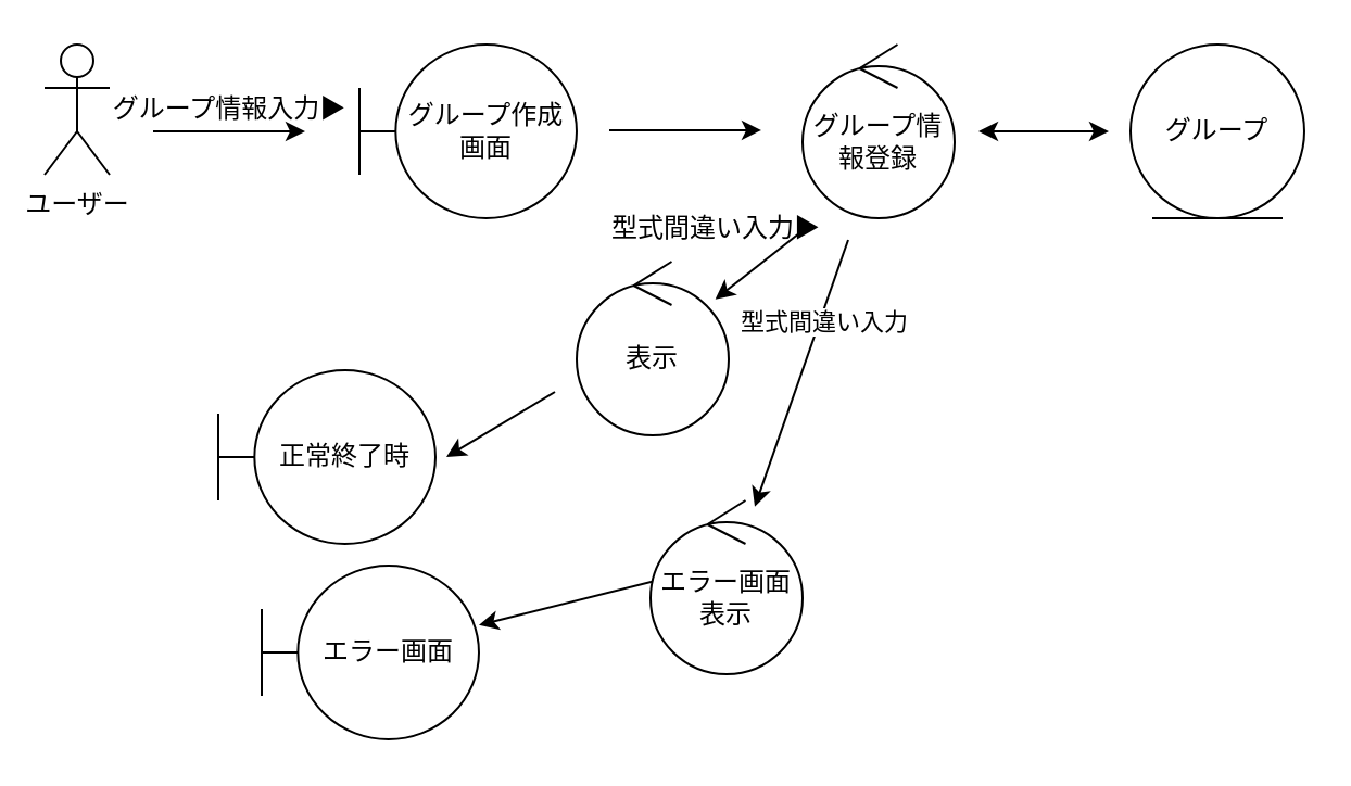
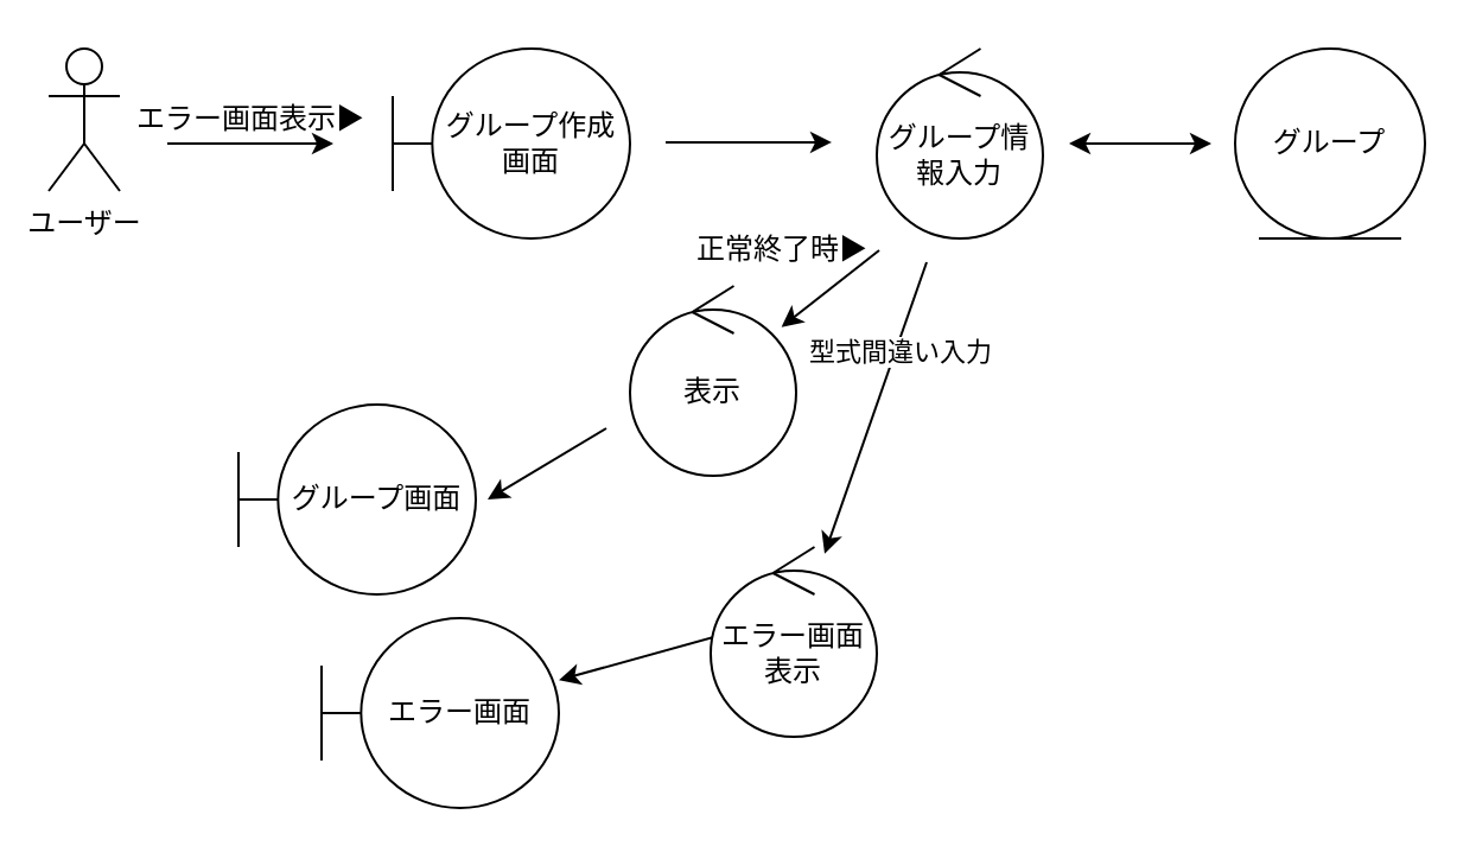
  <mxCell id="0" />
  <mxCell id="1" parent="0" />
  <mxCell id="2" value="ユーザー" style="shape=umlActor;verticalLabelPosition=bottom;verticalAlign=top;html=1;outlineConnect=0;" parent="1" vertex="1"><mxGeometry x="20" y="20" width="30" height="60" as="geometry" /></mxCell>
  <mxCell id="3" value="グループ作成画面" style="shape=umlBoundary;whiteSpace=wrap;html=1;" parent="1" vertex="1"><mxGeometry x="165" y="20" width="100" height="80" as="geometry" /></mxCell>
  <mxCell id="4" value="" style="endArrow=classic;html=1;" parent="1" edge="1"><mxGeometry width="50" height="50" relative="1" as="geometry"><mxPoint x="70" y="60" as="sourcePoint" /><mxPoint x="140" y="60" as="targetPoint" /></mxGeometry></mxCell>
  <mxCell id="5" value="" style="endArrow=classic;html=1;" parent="1" edge="1"><mxGeometry width="50" height="50" relative="1" as="geometry"><mxPoint x="280" y="59.47" as="sourcePoint" /><mxPoint x="350" y="59.47" as="targetPoint" /></mxGeometry></mxCell>
- <mxCell id="6" value="正常終了時" style="shape=umlBoundary;whiteSpace=wrap;html=1;" parent="1" vertex="1"><mxGeometry x="100" y="170" width="100" height="80" as="geometry" /></mxCell>
- <mxCell id="7" value="エラー画面" style="shape=umlBoundary;whiteSpace=wrap;html=1;" parent="1" vertex="1"><mxGeometry x="120" y="260" width="100" height="80" as="geometry" /></mxCell>
+ <mxCell id="6" value="グループ画面" style="shape=umlBoundary;whiteSpace=wrap;html=1;" parent="1" vertex="1"><mxGeometry x="100" y="170" width="100" height="80" as="geometry" /></mxCell>
+ <mxCell id="7" value="エラー画面" style="shape=umlBoundary;whiteSpace=wrap;html=1;" parent="1" vertex="1"><mxGeometry x="135" y="260" width="100" height="80" as="geometry" /></mxCell>
  <mxCell id="8" value="" style="endArrow=classic;html=1;" parent="1" target="16" edge="1"><mxGeometry width="50" height="50" relative="1" as="geometry"><mxPoint x="370" y="105" as="sourcePoint" /><mxPoint x="402" y="145" as="targetPoint" /></mxGeometry></mxCell>
  <mxCell id="9" value="" style="endArrow=classic;html=1;" parent="1" target="17" edge="1"><mxGeometry width="50" height="50" relative="1" as="geometry"><mxPoint x="390" y="110" as="sourcePoint" /><mxPoint x="360" y="190" as="targetPoint" /></mxGeometry></mxCell>
  <mxCell id="10" value="型式間違い入力" style="edgeLabel;html=1;align=center;verticalAlign=middle;resizable=0;points=[];" parent="9" vertex="1" connectable="0"><mxGeometry x="-0.406" y="1" relative="1" as="geometry"><mxPoint as="offset" /></mxGeometry></mxCell>
  <mxCell id="11" value="" style="endArrow=classic;html=1;" parent="1" edge="1"><mxGeometry width="50" height="50" relative="1" as="geometry"><mxPoint x="255" y="180" as="sourcePoint" /><mxPoint x="205" y="210" as="targetPoint" /></mxGeometry></mxCell>
- <mxCell id="12" value="グループ情報登録" style="ellipse;shape=umlControl;whiteSpace=wrap;html=1;" parent="1" vertex="1"><mxGeometry x="369" y="20" width="70" height="80" as="geometry" /></mxCell>
- <mxCell id="13" value="グループ情報入力▶" style="text;html=1;align=center;verticalAlign=middle;resizable=0;points=[];autosize=1;strokeColor=none;fillColor=none;" parent="1" vertex="1"><mxGeometry x="40" y="35" width="130" height="30" as="geometry" /></mxCell>
+ <mxCell id="12" value="グループ情報入力" style="ellipse;shape=umlControl;whiteSpace=wrap;html=1;" parent="1" vertex="1"><mxGeometry x="369" y="20" width="70" height="80" as="geometry" /></mxCell>
+ <mxCell id="13" value="エラー画面表示▶" style="text;html=1;align=center;verticalAlign=middle;resizable=0;points=[];autosize=1;strokeColor=none;fillColor=none;" parent="1" vertex="1"><mxGeometry x="40" y="35" width="130" height="30" as="geometry" /></mxCell>
  <mxCell id="14" value="" style="endArrow=classic;html=1;" parent="1" target="7" edge="1"><mxGeometry width="50" height="50" relative="1" as="geometry"><mxPoint x="329" y="260" as="sourcePoint" /><mxPoint x="369" y="268.95" as="targetPoint" /></mxGeometry></mxCell>
  <mxCell id="15" value="グループ" style="ellipse;shape=umlEntity;whiteSpace=wrap;html=1;" parent="1" vertex="1"><mxGeometry x="520" y="20" width="80" height="80" as="geometry" /></mxCell>
  <mxCell id="16" value="表示" style="ellipse;shape=umlControl;whiteSpace=wrap;html=1;" parent="1" vertex="1"><mxGeometry x="265" y="120" width="70" height="80" as="geometry" /></mxCell>
  <mxCell id="17" value="エラー画面表示" style="ellipse;shape=umlControl;whiteSpace=wrap;html=1;" parent="1" vertex="1"><mxGeometry x="299" y="230" width="70" height="80" as="geometry" /></mxCell>
- <mxCell id="18" value="型式間違い入力▶" style="text;html=1;align=center;verticalAlign=middle;resizable=0;points=[];autosize=1;strokeColor=none;fillColor=none;" parent="1" vertex="1"><mxGeometry x="279" y="90" width="100" height="30" as="geometry" /></mxCell>
+ <mxCell id="18" value="正常終了時▶" style="text;html=1;align=center;verticalAlign=middle;resizable=0;points=[];autosize=1;strokeColor=none;fillColor=none;" parent="1" vertex="1"><mxGeometry x="279" y="90" width="100" height="30" as="geometry" /></mxCell>
  <mxCell id="19" value="" style="endArrow=classic;startArrow=classic;html=1;" parent="1" edge="1"><mxGeometry width="50" height="50" relative="1" as="geometry"><mxPoint x="450" y="60" as="sourcePoint" /><mxPoint x="510" y="60" as="targetPoint" /></mxGeometry></mxCell>
